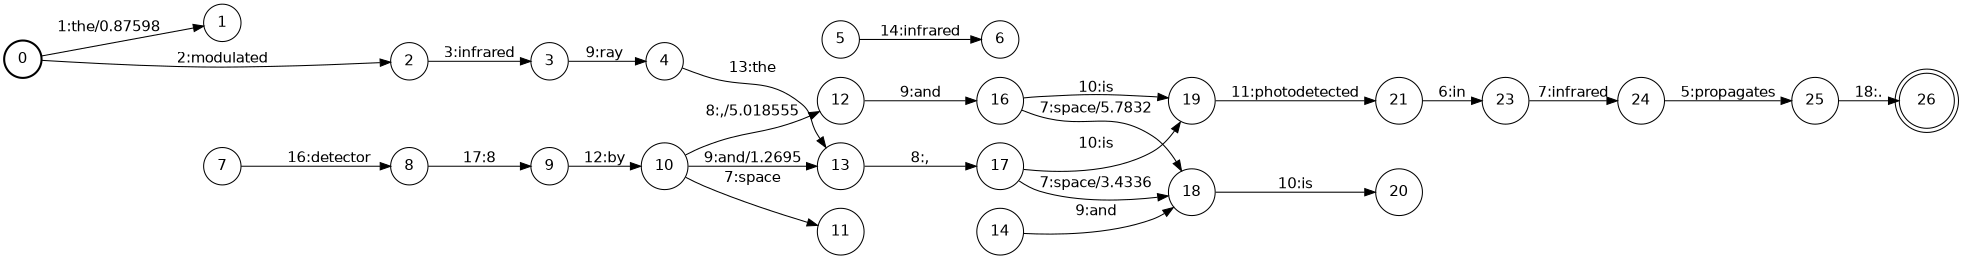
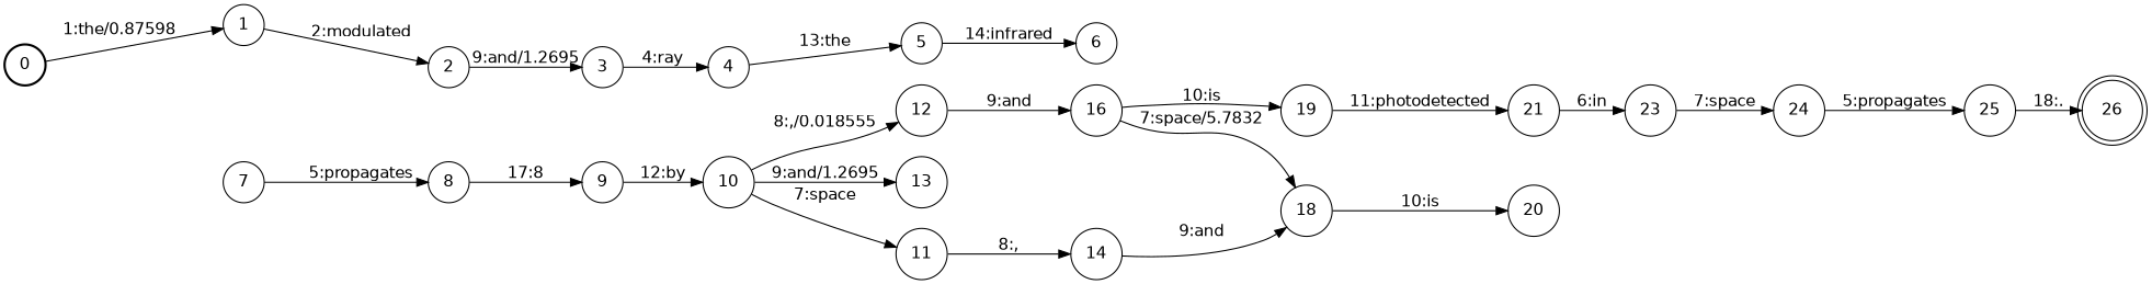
  digraph {
    fontname="DejaVu Sans"
    nodesep=0.25
    rankdir=LR
    ranksep=0.4
    node [fontname="DejaVu Sans" fontsize=14 shape=circle style=solid]
    edge [fontname="DejaVu Sans" fontsize=14]
    n1 [label=0 style=bold]
    n2 [label=1]
    n3 [label=2]
    n4 [label=3]
    n5 [label=4]
    n6 [label=5]
    n7 [label=6]
    n8 [label=7]
    n9 [label=8]
    n10 [label=9]
    n11 [label=10]
    n12 [label=11]
    n13 [label=12]
    n14 [label=13]
    n15 [label=14]
    n16 [label=16]
-   n17 [label=17]
    n18 [label=18]
    n19 [label=19]
    n20 [label=20]
    n21 [label=21]
    n22 [label=23]
    n23 [label=24]
    n24 [label=25]
    n25 [label=26 shape=doublecircle]
    n1 -> n2 [label="1:the/0.87598"]
-   n1 -> n3 [label="2:modulated"]
-   n3 -> n4 [label="3:infrared"]
-   n4 -> n5 [label="9:ray"]
-   n5 -> n14 [label="13:the"]
+   n2 -> n3 [label="2:modulated"]
+   n3 -> n4 [label="9:and/1.2695"]
+   n4 -> n5 [label="4:ray"]
+   n5 -> n6 [label="13:the"]
    n6 -> n7 [label="14:infrared"]
-   n8 -> n9 [label="16:detector"]
+   n8 -> n9 [label="5:propagates"]
    n9 -> n10 [label="17:8"]
    n10 -> n11 [label="12:by"]
    n11 -> n12 [label="7:space"]
-   n11 -> n13 [label="8:,/5.018555"]
+   n11 -> n13 [label="8:,/0.018555"]
    n11 -> n14 [label="9:and/1.2695"]
+   n12 -> n15 [label="8:,"]
    n13 -> n16 [label="9:and"]
-   n14 -> n17 [label="8:,"]
    n15 -> n18 [label="9:and"]
    n16 -> n18 [label="7:space/5.7832"]
    n16 -> n19 [label="10:is"]
-   n17 -> n18 [label="7:space/3.4336"]
-   n17 -> n19 [label="10:is"]
    n18 -> n20 [label="10:is"]
    n19 -> n21 [label="11:photodetected"]
    n21 -> n22 [label="6:in"]
-   n22 -> n23 [label="7:infrared"]
+   n22 -> n23 [label="7:space"]
    n23 -> n24 [label="5:propagates"]
    n24 -> n25 [label="18:."]
  }
